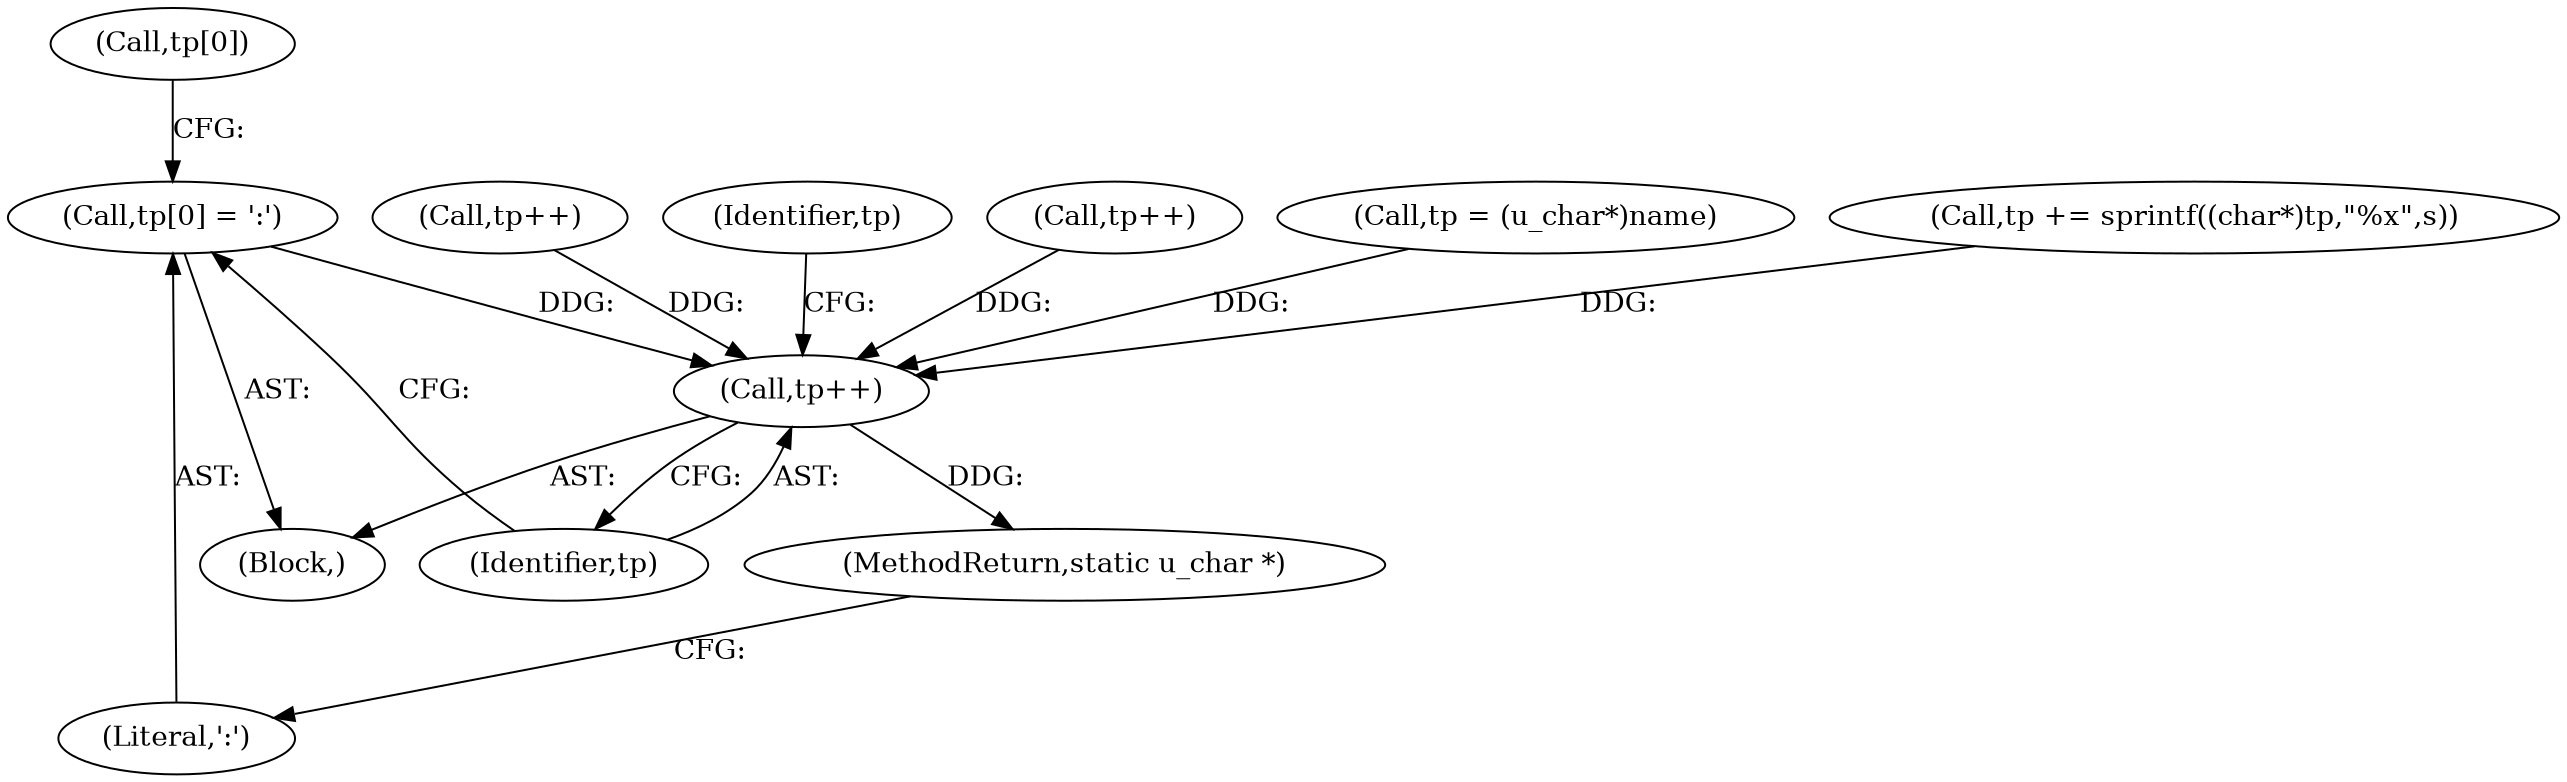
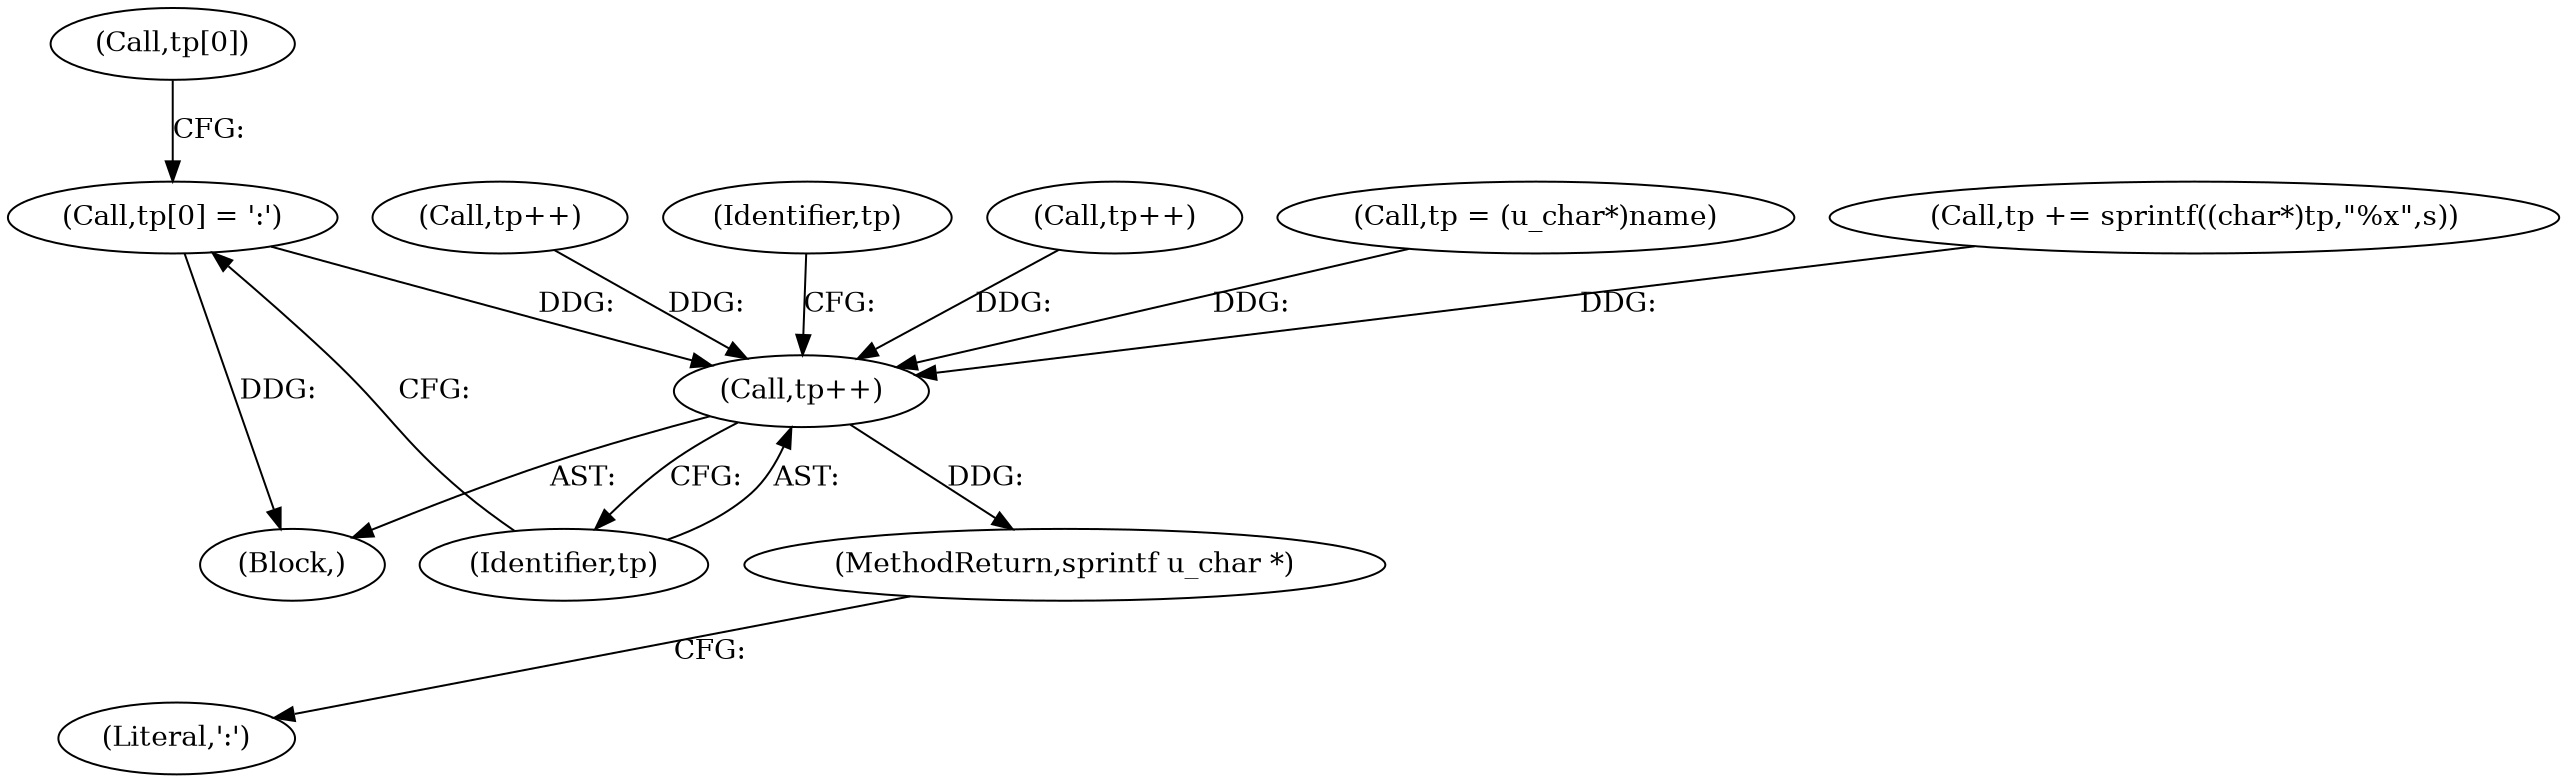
  digraph {
    n1 [label="(Call,tp[0] = ':')"]
    n2 [label="(Call,tp++)"]
    n3 [label="(Block,)"]
-   n4 [label="(MethodReturn,static u_char *)"]
+   n4 [label="(MethodReturn,sprintf u_char *)"]
    n5 [label="(Identifier,tp)"]
    n6 [label="(Literal,':')"]
    n7 [label="(Call,tp++)"]
    n8 [label="(Call,tp = (u_char*)name)"]
    n9 [label="(Call,tp += sprintf((char*)tp,\"%x\",s))"]
    n10 [label="(Call,tp[0])"]
    n11 [label="(Call,tp++)"]
    n12 [label="(Identifier,tp)"]
    n1 -> n2 [label="DDG: "]
-   n1 -> n3 [label="AST: "]
+   n1 -> n3 [label="DDG: "]
    n2 -> n3 [label="AST: "]
    n2 -> n4 [label="DDG: "]
    n2 -> n5 [label="CFG: "]
    n4 -> n6 [label="CFG: "]
    n5 -> n1 [label="CFG: "]
    n5 -> n2 [label="AST: "]
-   n6 -> n1 [label="AST: "]
    n7 -> n2 [label="DDG: "]
    n8 -> n2 [label="DDG: "]
    n9 -> n2 [label="DDG: "]
    n10 -> n1 [label="CFG: "]
    n11 -> n2 [label="DDG: "]
    n12 -> n2 [label="CFG: "]
  }
